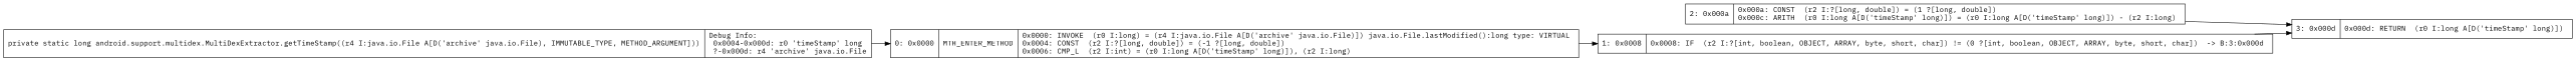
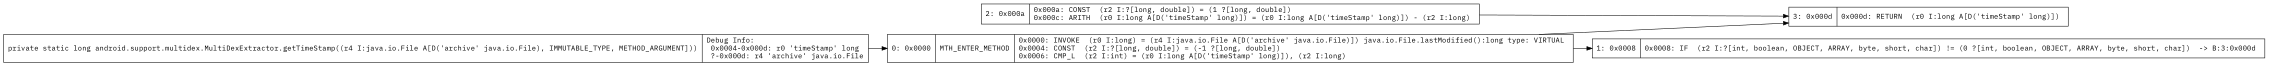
  digraph {
    fontname="IBM Plex Mono"
    rankdir=LR
    node [fontname="IBM Plex Mono" shape=record]
    edge [fontname="IBM Plex Mono"]
    n1 [label="{0\:\ 0x0000|MTH_ENTER_METHOD\l|0x0000: INVOKE  (r0 I:long) = (r4 I:java.io.File A[D('archive' java.io.File)]) java.io.File.lastModified():long type: VIRTUAL \l0x0004: CONST  (r2 I:?[long, double]) = (\-1 ?[long, double]) \l0x0006: CMP_L  (r2 I:int) = (r0 I:long A[D('timeStamp' long)]), (r2 I:long) \l}"]
    n2 [label="{1\:\ 0x0008|0x0008: IF  (r2 I:?[int, boolean, OBJECT, ARRAY, byte, short, char]) != (0 ?[int, boolean, OBJECT, ARRAY, byte, short, char])  \-\> B:3:0x000d \l}"]
    n3 [label="{3\:\ 0x000d|0x000d: RETURN  (r0 I:long A[D('timeStamp' long)]) \l}"]
    n4 [label="{2\:\ 0x000a|0x000a: CONST  (r2 I:?[long, double]) = (1 ?[long, double]) \l0x000c: ARITH  (r0 I:long A[D('timeStamp' long)]) = (r0 I:long A[D('timeStamp' long)]) \- (r2 I:long) \l}"]
    n5 [label="{private static long android.support.multidex.MultiDexExtractor.getTimeStamp((r4 I:java.io.File A[D('archive' java.io.File), IMMUTABLE_TYPE, METHOD_ARGUMENT]))  | Debug Info:\l  0x0004\-0x000d: r0 'timeStamp' long\l  ?\-0x000d: r4 'archive' java.io.File\l}"]
    n1 -> n2
-   n2 -> n3
+   n1 -> n3
    n4 -> n3
    n5 -> n1
  }
